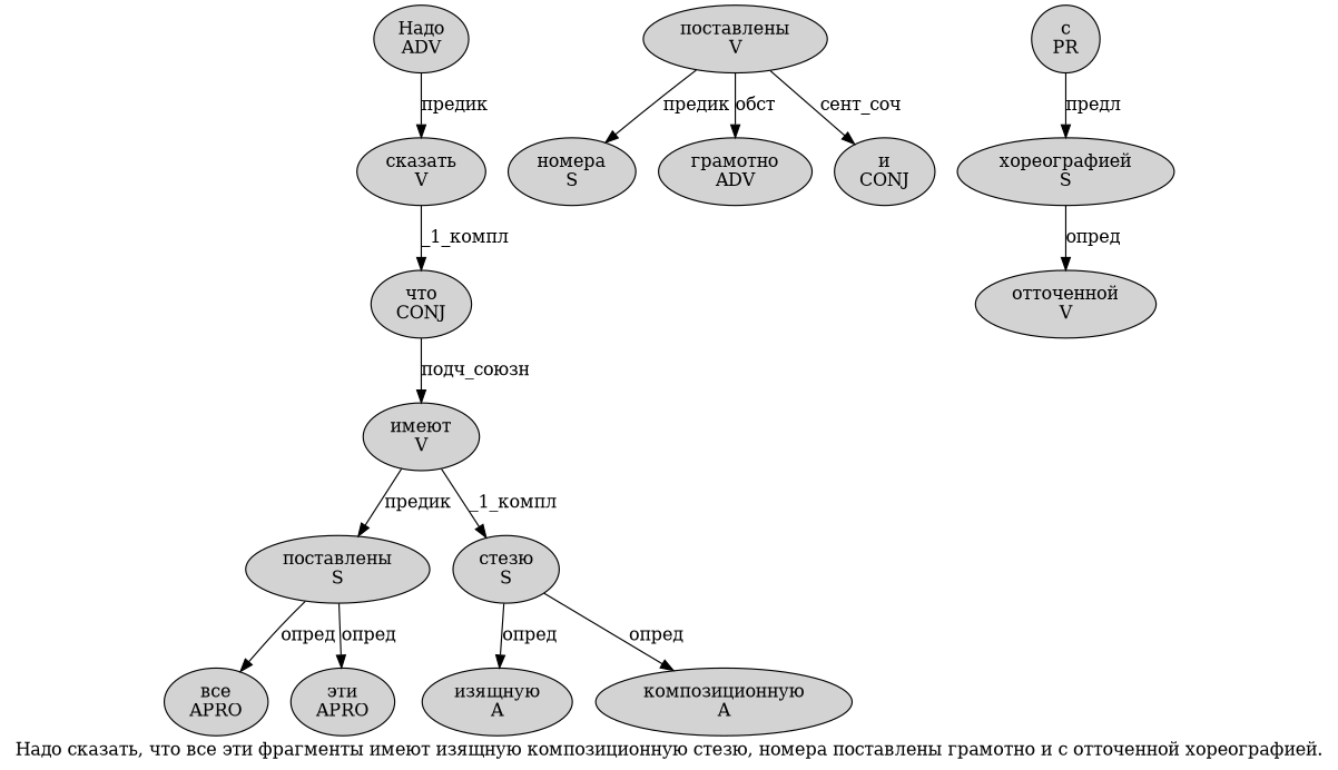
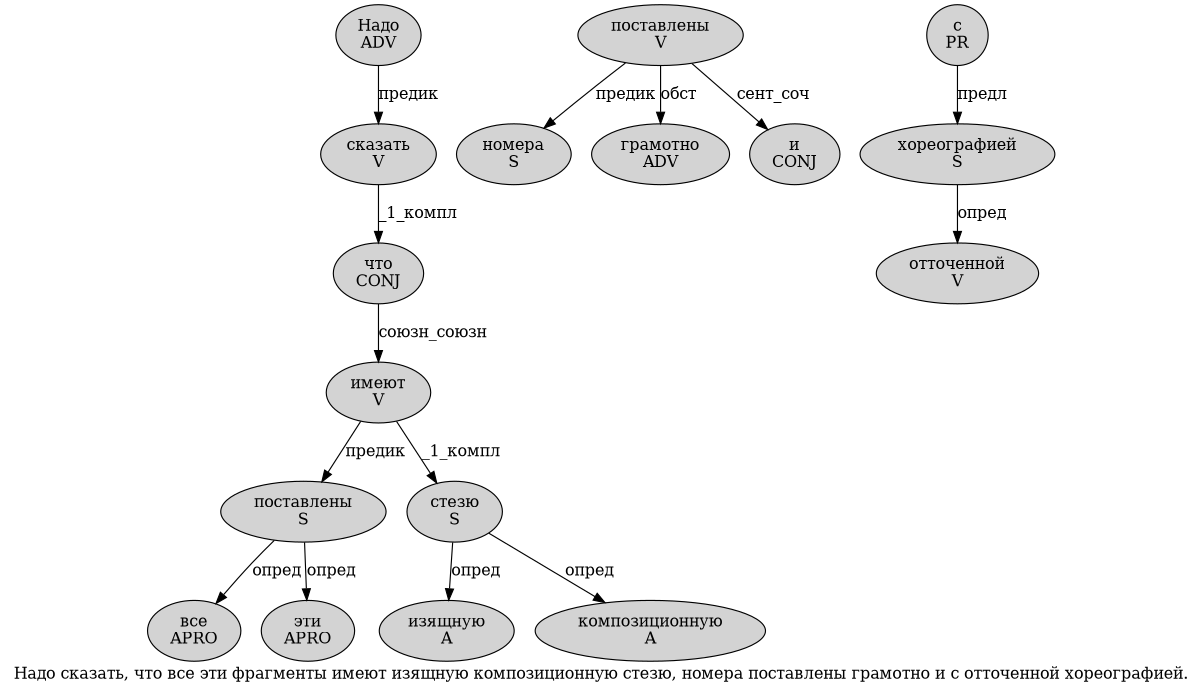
  digraph {
    label="Надо сказать, что все эти фрагменты имеют изящную композиционную стезю, номера поставлены грамотно и с отточенной хореографией."
    node [fillcolor=lightgray penwidth=1 shape=ellipse style=filled]
    n1 [label="Надо\nADV"]
    n2 [label="сказать\nV"]
    n3 [label="что\nCONJ"]
    n4 [label="поставлены\nV"]
    n5 [label="номера\nS"]
    n6 [label="грамотно\nADV"]
    n7 [label="и\nCONJ"]
    n8 [label="имеют\nV"]
    n9 [label="поставлены\nS"]
    n10 [label="стезю\nS"]
    n11 [label="все\nAPRO"]
    n12 [label="эти\nAPRO"]
    n13 [label="изящную\nA"]
    n14 [label="композиционную\nA"]
    n15 [label="с\nPR"]
    n16 [label="хореографией\nS"]
    n17 [label="отточенной\nV"]
    n1 -> n2 [label="предик"]
    n2 -> n3 [label="_1_компл"]
-   n3 -> n8 [label="подч_союзн"]
+   n3 -> n8 [label="союзн_союзн"]
    n4 -> n5 [label="предик"]
    n4 -> n6 [label="обст"]
    n4 -> n7 [label="сент_соч"]
    n8 -> n9 [label="предик"]
    n8 -> n10 [label="_1_компл"]
    n9 -> n11 [label="опред"]
    n9 -> n12 [label="опред"]
    n10 -> n13 [label="опред"]
    n10 -> n14 [label="опред"]
    n15 -> n16 [label="предл"]
    n16 -> n17 [label="опред"]
  }
